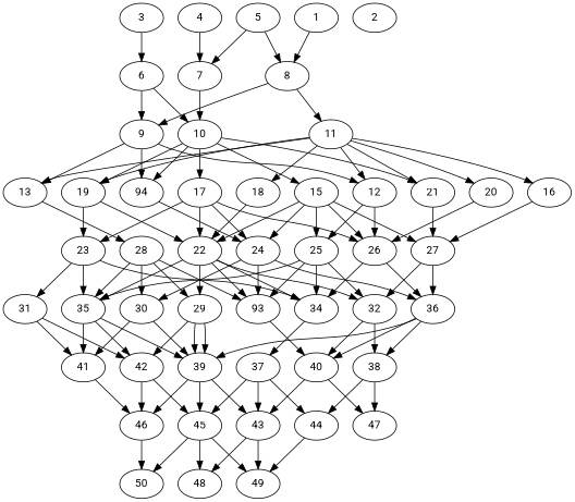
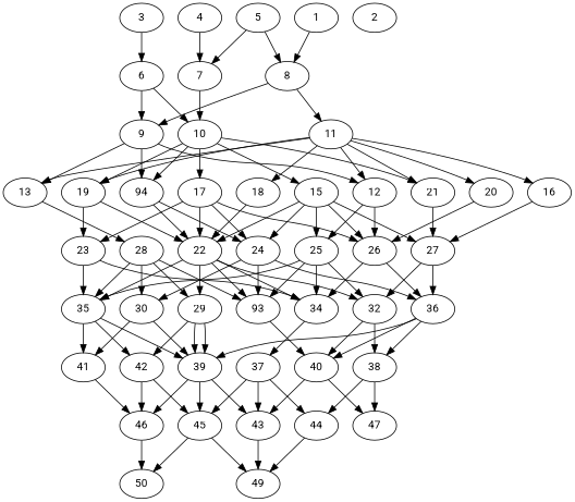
  digraph {
    fontname=Roboto
    node [alpha=0.11 fontname=Roboto]
    edge [fontname=Roboto]
    1 [alpha=0.14 expect_size=8911872]
    8 [expect_size=38949888]
    9 [alpha=0.02 expect_size=39213056]
    11 [alpha=0.15 expect_size=35558400]
    12 [alpha=0.13 expect_size=21346304]
    13 [alpha=0.17 expect_size=38074368]
    n7 [alpha=0.18 expect_size=15389696 label=94]
    19 [alpha=0.16 expect_size=29417472]
    21 [alpha=0.06 expect_size=9935872]
    16 [alpha=0.05 expect_size=12310528]
    18 [expect_size=51069952]
    20 [expect_size=35057664]
    2 [alpha=0.07 expect_size=40970240]
    3 [alpha=0.10 expect_size=36189184]
    6 [alpha=0.07 expect_size=12424192]
    10 [alpha=0.09 expect_size=25065472]
    15 [alpha=0.07 expect_size=40747008]
    17 [alpha=0.05 expect_size=28184576]
    4 [expect_size=18050048]
    7 [alpha=0.10 expect_size=13219840]
    5 [alpha=0.08 expect_size=40138752]
    25 [alpha=0.15 expect_size=14960640]
    26 [alpha=0.02 expect_size=32049152]
    28 [alpha=0.17 expect_size=10054656]
    22 [alpha=0.17 expect_size=44945408]
    24 [alpha=0.10 expect_size=20516864]
    27 [alpha=0.13 expect_size=44720128]
    23 [alpha=0.01 expect_size=28663808]
    32 [alpha=0.12 expect_size=20089856]
    n30 [alpha=0.14 expect_size=13344768 label=93]
    34 [alpha=0.19 expect_size=15947776]
    35 [alpha=0.20 expect_size=40707072]
    36 [alpha=0.03 expect_size=28146688]
    29 [alpha=0.17 expect_size=35809280]
    30 [alpha=0.04 expect_size=27427840]
-   31 [alpha=0.05 expect_size=52421632]
    38 [alpha=0.10 expect_size=14962688]
    40 [alpha=0.08 expect_size=48230400]
    37 [alpha=0.17 expect_size=32634880]
    39 [alpha=0.13 expect_size=8837120]
    42 [alpha=0.00 expect_size=23058432]
    41 [alpha=0.06 expect_size=11408384]
    43 [alpha=0.05 expect_size=52098048]
    45 [expect_size=35065856]
    46 [alpha=0.17 expect_size=34644992]
    44 [alpha=0.16 expect_size=36989952]
    47 [alpha=0.00 expect_size=42796032]
-   48 [alpha=0.05 expect_size=35275776]
    49 [alpha=0.03 expect_size=10724352]
    50 [expect_size=40504320]
    1 -> 8
    8 -> 9
    8 -> 11
    9 -> 12
    9 -> 13
    9 -> n7
    11 -> 12
    11 -> 13
    11 -> 19
    11 -> 21
    11 -> 16
    11 -> 18
    11 -> 20
    12 -> 25
    12 -> 26
    13 -> 28
+   n7 -> 22
    n7 -> 24
    19 -> 22
    19 -> 23
    21 -> 27
    16 -> 27
    18 -> 22
    20 -> 26
    3 -> 6
    6 -> 9
    6 -> 10
    10 -> n7
    10 -> 19
    10 -> 21
    10 -> 15
    10 -> 17
    15 -> 25
    15 -> 26
    15 -> 22
    15 -> 24
    15 -> 27
    17 -> 26
    17 -> 22
    17 -> 24
    17 -> 23
    4 -> 7
    7 -> 10
    5 -> 8
    5 -> 7
    25 -> 32
    25 -> n30
    25 -> 34
    25 -> 35
    26 -> 34
    26 -> 36
    28 -> n30
    28 -> 35
    28 -> 29
    28 -> 30
    22 -> 32
    22 -> n30
    22 -> 34
    22 -> 35
    22 -> 29
    24 -> n30
    24 -> 36
    24 -> 30
    27 -> 32
    27 -> 36
    23 -> 34
    23 -> 35
-   23 -> 31
    32 -> 38
    32 -> 40
    n30 -> 40
    34 -> 37
    35 -> 39
    35 -> 42
    35 -> 41
    36 -> 38
    36 -> 40
    36 -> 39
    29 -> 39
    29 -> 39
    29 -> 42
    30 -> 39
    30 -> 41
-   31 -> 42
-   31 -> 41
    38 -> 44
    38 -> 47
    40 -> 43
    40 -> 47
    37 -> 43
    37 -> 45
    37 -> 44
    39 -> 43
    39 -> 45
    39 -> 46
    42 -> 45
    42 -> 46
    41 -> 46
-   43 -> 48
    43 -> 49
-   45 -> 48
    45 -> 49
    45 -> 50
    46 -> 50
    44 -> 49
  }
